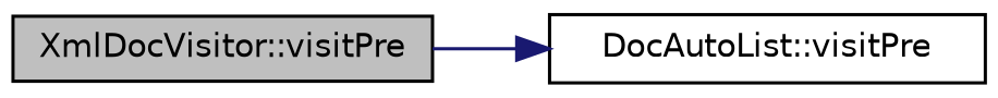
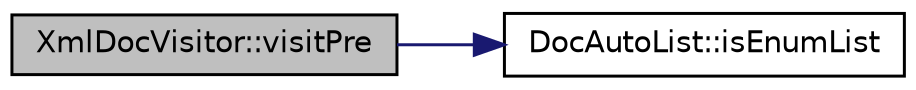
  digraph {
    rankdir=LR
    node [color=black fontname=Helvetica fontsize=10 shape=record style=filled]
    n1 [fillcolor=grey75 fontcolor=black height=0.2 label="XmlDocVisitor::visitPre" width=0.4]
-   n2 [fillcolor=white height=0.2 label="DocAutoList::visitPre" width=0.4]
+   n2 [fillcolor=white height=0.2 label="DocAutoList::isEnumList" width=0.4]
    n1 -> n2 [color=midnightblue fontname=Helvetica fontsize=10 labelfontname=Helvetica labelfontsize=10 style=solid]
  }
